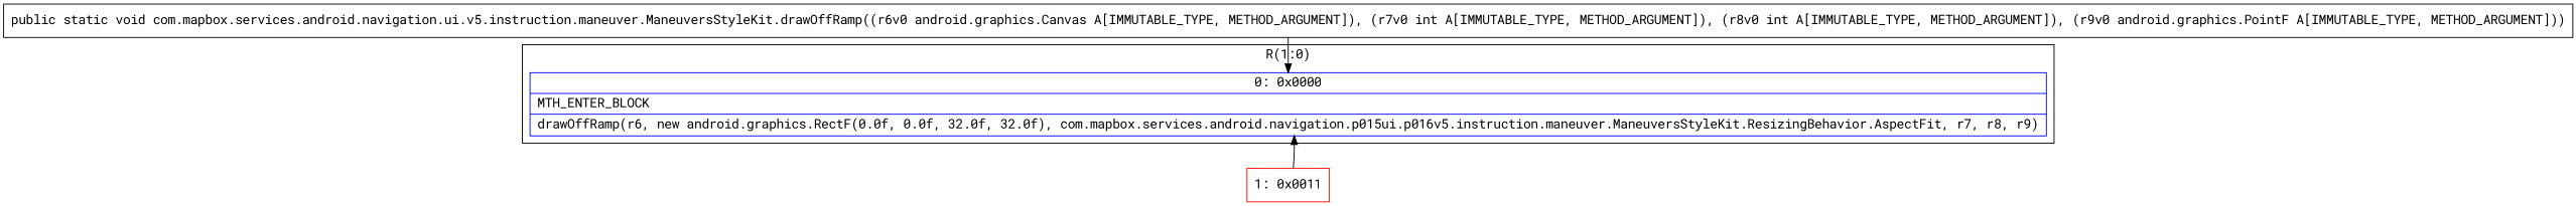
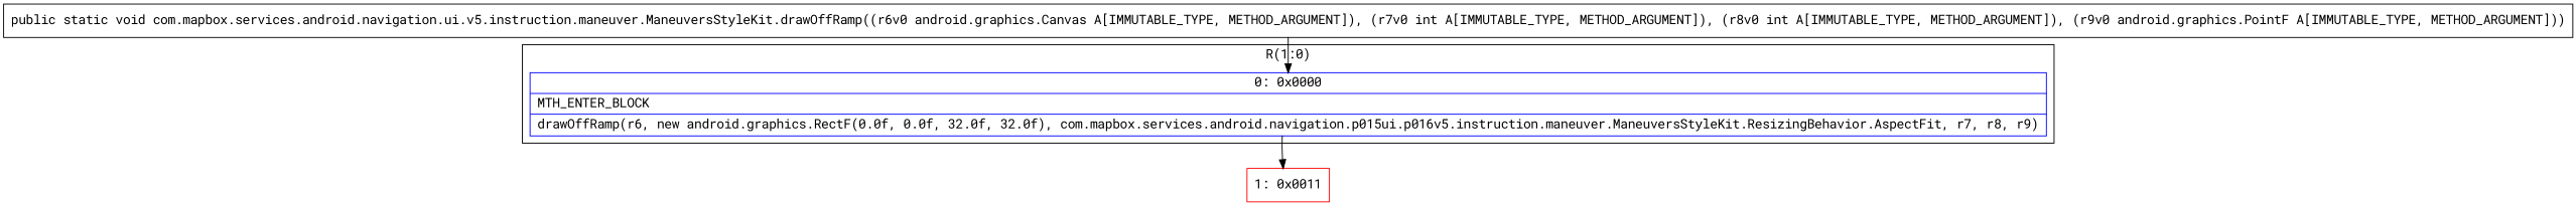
  digraph {
    fontname="Roboto Mono"
    node [shape=record fontname="Roboto Mono"]
    edge [fontname="Roboto Mono"]
    n1 [color=blue label="{0\:\ 0x0000|MTH_ENTER_BLOCK\l|drawOffRamp(r6, new android.graphics.RectF(0.0f, 0.0f, 32.0f, 32.0f), com.mapbox.services.android.navigation.p015ui.p016v5.instruction.maneuver.ManeuversStyleKit.ResizingBehavior.AspectFit, r7, r8, r9)\l}"]
    n2 [color=red label="{1\:\ 0x0011}"]
    n3 [label="{public static void com.mapbox.services.android.navigation.ui.v5.instruction.maneuver.ManeuversStyleKit.drawOffRamp((r6v0 android.graphics.Canvas A[IMMUTABLE_TYPE, METHOD_ARGUMENT]), (r7v0 int A[IMMUTABLE_TYPE, METHOD_ARGUMENT]), (r8v0 int A[IMMUTABLE_TYPE, METHOD_ARGUMENT]), (r9v0 android.graphics.PointF A[IMMUTABLE_TYPE, METHOD_ARGUMENT])) }"]
    subgraph cluster_1 {
      label="R(1:0)"
      n1
    }
-   n2 -> n1
+   n1 -> n2
    n3 -> n1
  }
